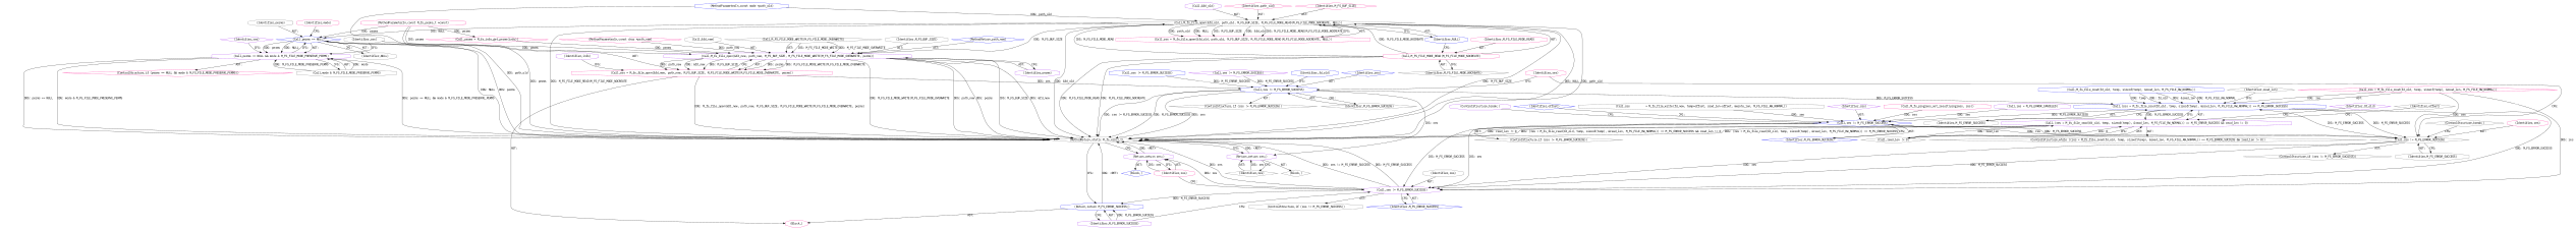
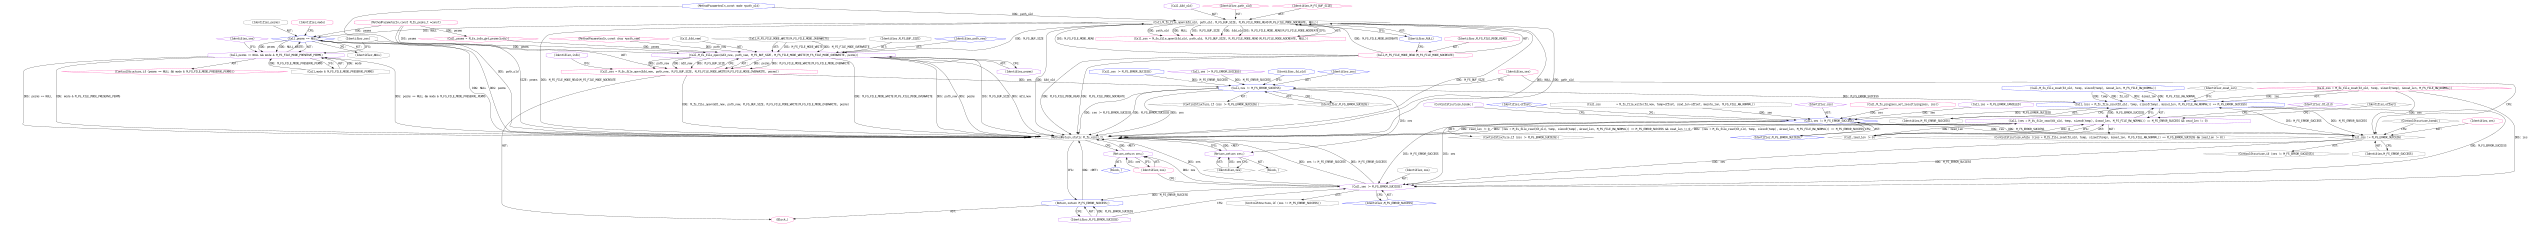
  digraph {
    fontname="IBM Plex Mono"
    node [color=gray40 fontname="IBM Plex Mono" shape=octagon]
    edge [fontname="IBM Plex Mono"]
    n1 [color=blue label="(Call,perms == NULL)" shape=diamond]
    n2 [color=purple label="(Call,perms == NULL && mode & M_FS_FILE_MODE_PRESERVE_PERMS)"]
    n3 [color=purple label="(Call,M_fs_file_open(&fd_new, path_new, M_FS_BUF_SIZE, M_FS_FILE_MODE_WRITE|M_FS_FILE_MODE_OVERWRITE, perms))"]
    n4 [label="(Identifier,NULL)"]
    n5 [label="(MethodReturn,static M_fs_error_t)" shape=diamond]
    n6 [color=deeppink label="(ControlStructure,if (perms == NULL && mode & M_FS_FILE_MODE_PRESERVE_PERMS))" shape=diamond]
    n7 [label="(Call,mode & M_FS_FILE_MODE_PRESERVE_PERMS)"]
    n8 [color=deeppink label="(Call,res = M_fs_file_open(&fd_new, path_new, M_FS_BUF_SIZE, M_FS_FILE_MODE_WRITE|M_FS_FILE_MODE_OVERWRITE, perms))"]
    n9 [color=purple label="(Identifier,perms)"]
    n10 [color=purple label="(Return,return res;)"]
    n11 [color=purple label="(Return,return res;)"]
    n12 [color=blue label="(Return,return M_FS_ERROR_SUCCESS;)"]
    n13 [color=deeppink label="(MethodParameterIn,const M_fs_perms_t *const)"]
    n14 [color=deeppink label="(Call,perms = M_fs_info_get_perms(info))" shape=diamond]
    n15 [label="(Call,M_fs_file_open(&fd_old, path_old, M_FS_BUF_SIZE, M_FS_FILE_MODE_READ|M_FS_FILE_MODE_NOCREATE, NULL))" shape=diamond]
    n16 [color=blue label="(Identifier,NULL)"]
    n17 [color=deeppink label="(Call,res = M_fs_file_open(&fd_old, path_old, M_FS_BUF_SIZE, M_FS_FILE_MODE_READ|M_FS_FILE_MODE_NOCREATE, NULL))"]
    n18 [color=deeppink label="(Call,M_FS_FILE_MODE_READ|M_FS_FILE_MODE_NOCREATE)"]
    n19 [color=blue label="(MethodParameterIn,const mode *path_old)"]
-   n20 [label="(Identifier,M_FS_FILE_MODE_NOCREATE)" shape=diamond]
    n21 [color=blue label="(Call,res != M_FS_ERROR_SUCCESS)"]
    n22 [color=deeppink label="(Block,)"]
    n23 [color=blue label="(Call,(res = M_fs_file_read(fd_old, temp, sizeof(temp), &read_len, M_FS_FILE_RW_NORMAL)) == M_FS_ERROR_SUCCESS)"]
    n24 [label="(ControlStructure,if (res != M_FS_ERROR_SUCCESS))" shape=diamond]
    n25 [label="(Identifier,M_FS_ERROR_SUCCESS)" shape=diamond]
    n26 [label="(Identifier,res)" shape=diamond]
    n27 [label="(Block,)" shape=diamond]
    n28 [color=purple label="(Call,(res = M_fs_file_read(fd_old, temp, sizeof(temp), &read_len, M_FS_FILE_RW_NORMAL)) == M_FS_ERROR_SUCCESS && read_len != 0)"]
    n29 [color=blue label="(Call,res != M_FS_ERROR_SUCCESS)" shape=diamond]
    n30 [label="(Call,res != M_FS_ERROR_SUCCESS)" shape=diamond]
    n31 [color=purple label="(Call,res != M_FS_ERROR_SUCCESS)"]
    n32 [label="(Identifier,M_FS_ERROR_SUCCESS)"]
    n33 [label="(ControlStructure,while ((res = M_fs_file_read(fd_old, temp, sizeof(temp), &read_len, M_FS_FILE_RW_NORMAL)) == M_FS_ERROR_SUCCESS && read_len != 0))" shape=diamond]
    n34 [label="(Call,read_len != 0)" shape=diamond]
    n35 [label="(ControlStructure,if (res != M_FS_ERROR_SUCCESS))" shape=diamond]
    n36 [color=blue label="(Identifier,M_FS_ERROR_SUCCESS)" shape=diamond]
    n37 [label="(Identifier,M_FS_ERROR_SUCCESS)"]
    n38 [label="(ControlStructure,if (res != M_FS_ERROR_SUCCESS))" shape=diamond]
    n39 [color=blue label="(Identifier,M_FS_ERROR_SUCCESS)" shape=diamond]
    n40 [label="(ControlStructure,if (res != M_FS_ERROR_SUCCESS))"]
    n41 [color=blue label="(Block,)" shape=diamond]
    n42 [color=deeppink label="(Identifier,res)"]
    n43 [color=purple label="(Identifier,M_FS_ERROR_SUCCESS)"]
    n44 [color=purple label="(ControlStructure,break;)"]
    n45 [color=deeppink label="(MethodParameterIn,const char *path_new)" shape=diamond]
    n46 [color=purple label="(Call,&fd_old)"]
    n47 [color=blue label="(Identifier,offset)" shape=diamond]
    n48 [color=blue label="(Identifier,fd_old)"]
    n49 [color=purple label="(Identifier,info)"]
    n50 [color=blue label="(Identifier,res)" shape=diamond]
    n51 [label="(Call,res          = M_fs_file_write(fd_new, temp+offset, read_len-offset, &wrote_len, M_FS_FILE_RW_NORMAL))"]
    n52 [color=purple label="(Identifier,res)" shape=diamond]
    n53 [label="(Identifier,res)"]
    n54 [color=deeppink label="(Call,M_fs_progress_set_result(progress, res))"]
    n55 [color=purple label="(Call,res = M_FS_ERROR_CANCELED)"]
    n56 [color=deeppink label="(Call,res = M_fs_file_read(fd_old, temp, sizeof(temp), &read_len, M_FS_FILE_RW_NORMAL))" shape=diamond]
    n57 [color=purple label="(Identifier,res)" shape=diamond]
    n58 [label="(Identifier,res)"]
    n59 [label="(ControlStructure,break;)" shape=diamond]
    n60 [color=blue label="(Call,res != M_FS_ERROR_SUCCESS)"]
    n61 [label="(Call,&fd_new)"]
    n62 [label="(Call,M_FS_FILE_MODE_WRITE|M_FS_FILE_MODE_OVERWRITE)" shape=diamond]
    n63 [label="(Identifier,M_FS_BUF_SIZE)"]
    n64 [color=deeppink label="(Identifier,res)"]
    n65 [label="(Identifier,perms)"]
    n66 [color=deeppink label="(Identifier,path_old)" shape=diamond]
    n67 [color=deeppink label="(Identifier,M_FS_FILE_MODE_READ)"]
    n68 [color=purple label="(Call,res != M_FS_ERROR_SUCCESS)" shape=diamond]
    n69 [label="(Identifier,read_len)" shape=diamond]
    n70 [color=purple label="(Identifier,fd_old)" shape=diamond]
    n71 [label="(Identifier,offset)" shape=diamond]
    n72 [color=deeppink label="(Identifier,mode)"]
-   n73 [color=blue label="(MethodReturn,path_new)" shape=diamond]
+   n73 [color=blue label="(Identifier,path_new)" shape=diamond]
    n74 [color=deeppink label="(Identifier,M_FS_BUF_SIZE)" shape=diamond]
    n75 [color=blue label="(Call,M_fs_file_read(fd_old, temp, sizeof(temp), &read_len, M_FS_FILE_RW_NORMAL))"]
    n76 [color=deeppink label="(Identifier,res)"]
    n1 -> n2 [label="AST: "]
    n1 -> n2 [label="DDG: perms"]
    n1 -> n2 [label="DDG: NULL"]
    n1 -> n3 [label="DDG: perms"]
    n1 -> n4 [label="CFG: "]
    n1 -> n5 [label="DDG: NULL"]
    n1 -> n5 [label="DDG: perms"]
-   n2 -> n1 [label="CFG: "]
+   n2 -> n1 [label="WRITE: "]
    n2 -> n5 [label="DDG: mode & M_FS_FILE_MODE_PRESERVE_PERMS"]
    n2 -> n5 [label="DDG: perms == NULL && mode & M_FS_FILE_MODE_PRESERVE_PERMS"]
    n2 -> n5 [label="DDG: perms == NULL"]
    n2 -> n6 [label="AST: "]
    n2 -> n7 [label="CFG: "]
    n3 -> n5 [label="DDG: M_FS_FILE_MODE_WRITE|M_FS_FILE_MODE_OVERWRITE"]
    n3 -> n5 [label="DDG: path_new"]
    n3 -> n5 [label="DDG: perms"]
    n3 -> n5 [label="DDG: M_FS_BUF_SIZE"]
    n3 -> n5 [label="DDG: &fd_new"]
    n3 -> n8 [label="AST: "]
    n3 -> n8 [label="DDG: perms"]
    n3 -> n8 [label="DDG: M_FS_FILE_MODE_WRITE|M_FS_FILE_MODE_OVERWRITE"]
    n3 -> n8 [label="DDG: path_new"]
    n3 -> n8 [label="DDG: &fd_new"]
    n3 -> n8 [label="DDG: M_FS_BUF_SIZE"]
    n3 -> n9 [label="CFG: "]
    n4 -> n1 [label="AST: "]
    n5 -> n10 [label="CFG: "]
    n5 -> n11 [label="CFG: "]
    n5 -> n12 [label="CFG: "]
    n7 -> n2 [label="AST: "]
    n7 -> n2 [label="DDG: mode"]
    n7 -> n2 [label="DDG: M_FS_FILE_MODE_PRESERVE_PERMS"]
    n8 -> n3 [label="CFG: "]
    n8 -> n5 [label="DDG: M_fs_file_open(&fd_new, path_new, M_FS_BUF_SIZE, M_FS_FILE_MODE_WRITE|M_FS_FILE_MODE_OVERWRITE, perms)"]
    n8 -> n21 [label="DDG: res"]
    n8 -> n22 [label="AST: "]
    n9 -> n3 [label="AST: "]
    n10 -> n5 [label="DDG: <RET>"]
    n10 -> n26 [label="CFG: "]
    n10 -> n27 [label="AST: "]
    n11 -> n5 [label="DDG: <RET>"]
    n11 -> n41 [label="AST: "]
    n11 -> n42 [label="CFG: "]
    n12 -> n5 [label="DDG: <RET>"]
    n12 -> n22 [label="AST: "]
    n12 -> n43 [label="CFG: "]
    n13 -> n1 [label="DDG: perms"]
    n13 -> n3 [label="DDG: perms"]
-   n13 -> n5 [label="DDG: perms"]
+   n13 -> n5 [label="SIZE: perms"]
    n13 -> n14 [label="DDG: perms"]
    n14 -> n3 [label="DDG: perms"]
    n15 -> n1 [label="DDG: NULL"]
    n15 -> n3 [label="DDG: M_FS_BUF_SIZE"]
    n15 -> n5 [label="DDG: &fd_old"]
    n15 -> n5 [label="DDG: path_old"]
    n15 -> n5 [label="DDG: M_FS_FILE_MODE_READ|M_FS_FILE_MODE_NOCREATE"]
    n15 -> n5 [label="DDG: M_FS_BUF_SIZE"]
    n15 -> n5 [label="DDG: NULL"]
    n15 -> n16 [label="CFG: "]
    n15 -> n17 [label="AST: "]
    n15 -> n17 [label="DDG: path_old"]
    n15 -> n17 [label="DDG: NULL"]
    n15 -> n17 [label="DDG: M_FS_BUF_SIZE"]
    n15 -> n17 [label="DDG: &fd_old"]
    n15 -> n17 [label="DDG: M_FS_FILE_MODE_READ|M_FS_FILE_MODE_NOCREATE"]
    n16 -> n15 [label="AST: "]
    n16 -> n18 [label="CFG: "]
    n17 -> n15 [label="CFG: "]
    n18 -> n5 [label="DDG: M_FS_FILE_MODE_READ"]
    n18 -> n5 [label="DDG: M_FS_FILE_MODE_NOCREATE"]
    n18 -> n15 [label="AST: "]
    n18 -> n15 [label="DDG: M_FS_FILE_MODE_READ"]
    n18 -> n15 [label="DDG: M_FS_FILE_MODE_NOCREATE"]
-   n18 -> n20 [label="CFG: "]
    n19 -> n5 [label="DDG: path_old"]
    n19 -> n15 [label="DDG: path_old"]
-   n20 -> n18 [label="AST: "]
    n21 -> n5 [label="DDG: res != M_FS_ERROR_SUCCESS"]
    n21 -> n5 [label="DDG: M_FS_ERROR_SUCCESS"]
    n21 -> n5 [label="DDG: res"]
    n21 -> n10 [label="DDG: res"]
    n21 -> n23 [label="DDG: M_FS_ERROR_SUCCESS"]
    n21 -> n24 [label="AST: "]
    n21 -> n25 [label="CFG: "]
    n23 -> n28 [label="AST: "]
    n23 -> n28 [label="DDG: M_FS_ERROR_SUCCESS"]
    n23 -> n29 [label="DDG: M_FS_ERROR_SUCCESS"]
    n23 -> n30 [label="DDG: M_FS_ERROR_SUCCESS"]
    n23 -> n31 [label="DDG: M_FS_ERROR_SUCCESS"]
    n23 -> n32 [label="CFG: "]
    n25 -> n21 [label="AST: "]
    n26 -> n10 [label="AST: "]
    n26 -> n10 [label="DDG: res"]
    n28 -> n5 [label="DDG: read_len != 0"]
    n28 -> n5 [label="DDG: (res = M_fs_file_read(fd_old, temp, sizeof(temp), &read_len, M_FS_FILE_RW_NORMAL)) == M_FS_ERROR_SUCCESS && read_len != 0"]
    n28 -> n5 [label="DDG: (res = M_fs_file_read(fd_old, temp, sizeof(temp), &read_len, M_FS_FILE_RW_NORMAL)) == M_FS_ERROR_SUCCESS"]
    n28 -> n23 [label="CFG: "]
    n28 -> n33 [label="AST: "]
    n28 -> n34 [label="CFG: "]
    n29 -> n30 [label="DDG: res"]
    n29 -> n30 [label="DDG: M_FS_ERROR_SUCCESS"]
    n29 -> n31 [label="DDG: res"]
    n29 -> n31 [label="DDG: M_FS_ERROR_SUCCESS"]
    n29 -> n35 [label="AST: "]
    n29 -> n36 [label="CFG: "]
    n30 -> n23 [label="DDG: M_FS_ERROR_SUCCESS"]
    n30 -> n31 [label="DDG: res"]
    n30 -> n31 [label="DDG: M_FS_ERROR_SUCCESS"]
    n30 -> n37 [label="CFG: "]
    n30 -> n38 [label="AST: "]
    n31 -> n5 [label="DDG: M_FS_ERROR_SUCCESS"]
    n31 -> n5 [label="DDG: res"]
    n31 -> n5 [label="DDG: res != M_FS_ERROR_SUCCESS"]
    n31 -> n11 [label="DDG: res"]
    n31 -> n12 [label="DDG: M_FS_ERROR_SUCCESS"]
    n31 -> n39 [label="CFG: "]
    n31 -> n40 [label="AST: "]
    n32 -> n23 [label="AST: "]
    n34 -> n28 [label="AST: "]
    n34 -> n28 [label="DDG: read_len"]
    n34 -> n28 [label="DDG: 0"]
    n36 -> n29 [label="AST: "]
    n37 -> n30 [label="AST: "]
    n39 -> n31 [label="AST: "]
    n42 -> n11 [label="AST: "]
    n42 -> n11 [label="DDG: res"]
    n42 -> n31 [label="CFG: "]
    n43 -> n12 [label="AST: "]
    n43 -> n12 [label="DDG: M_FS_ERROR_SUCCESS"]
    n43 -> n31 [label="CFG: "]
    n44 -> n29 [label="CFG: "]
    n45 -> n3 [label="DDG: path_new"]
    n46 -> n15 [label="AST: "]
    n47 -> n29 [label="CFG: "]
    n48 -> n21 [label="CFG: "]
    n49 -> n8 [label="CFG: "]
    n50 -> n21 [label="AST: "]
    n51 -> n29 [label="DDG: res"]
    n52 -> n29 [label="AST: "]
    n53 -> n31 [label="AST: "]
    n54 -> n29 [label="DDG: res"]
    n55 -> n29 [label="DDG: res"]
    n56 -> n23 [label="AST: "]
    n56 -> n23 [label="DDG: res"]
    n56 -> n30 [label="DDG: res"]
    n56 -> n31 [label="DDG: res"]
    n57 -> n2 [label="CFG: "]
    n58 -> n2 [label="CFG: "]
    n58 -> n8 [label="AST: "]
    n59 -> n30 [label="CFG: "]
    n60 -> n21 [label="DDG: M_FS_ERROR_SUCCESS"]
    n61 -> n3 [label="AST: "]
    n62 -> n3 [label="AST: "]
    n62 -> n3 [label="DDG: M_FS_FILE_MODE_WRITE"]
    n62 -> n3 [label="DDG: M_FS_FILE_MODE_OVERWRITE"]
    n63 -> n3 [label="AST: "]
    n64 -> n30 [label="AST: "]
    n65 -> n1 [label="AST: "]
    n66 -> n15 [label="AST: "]
    n67 -> n18 [label="AST: "]
    n68 -> n21 [label="DDG: M_FS_ERROR_SUCCESS"]
    n69 -> n23 [label="CFG: "]
    n70 -> n28 [label="CFG: "]
    n71 -> n28 [label="CFG: "]
    n72 -> n1 [label="CFG: "]
    n73 -> n3 [label="AST: "]
    n74 -> n15 [label="AST: "]
    n75 -> n23 [label="DDG: &read_len"]
    n75 -> n23 [label="DDG: M_FS_FILE_RW_NORMAL"]
    n75 -> n23 [label="DDG: temp"]
    n75 -> n23 [label="DDG: fd_old"]
    n76 -> n21 [label="CFG: "]
    n76 -> n30 [label="CFG: "]
  }
